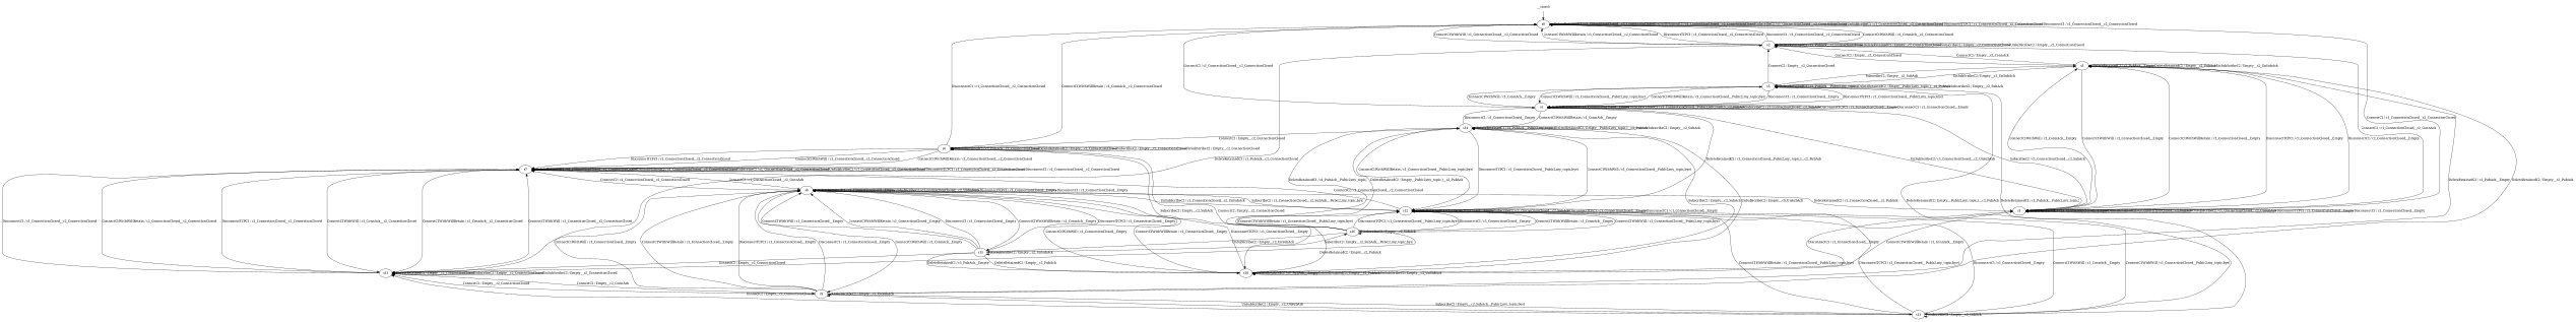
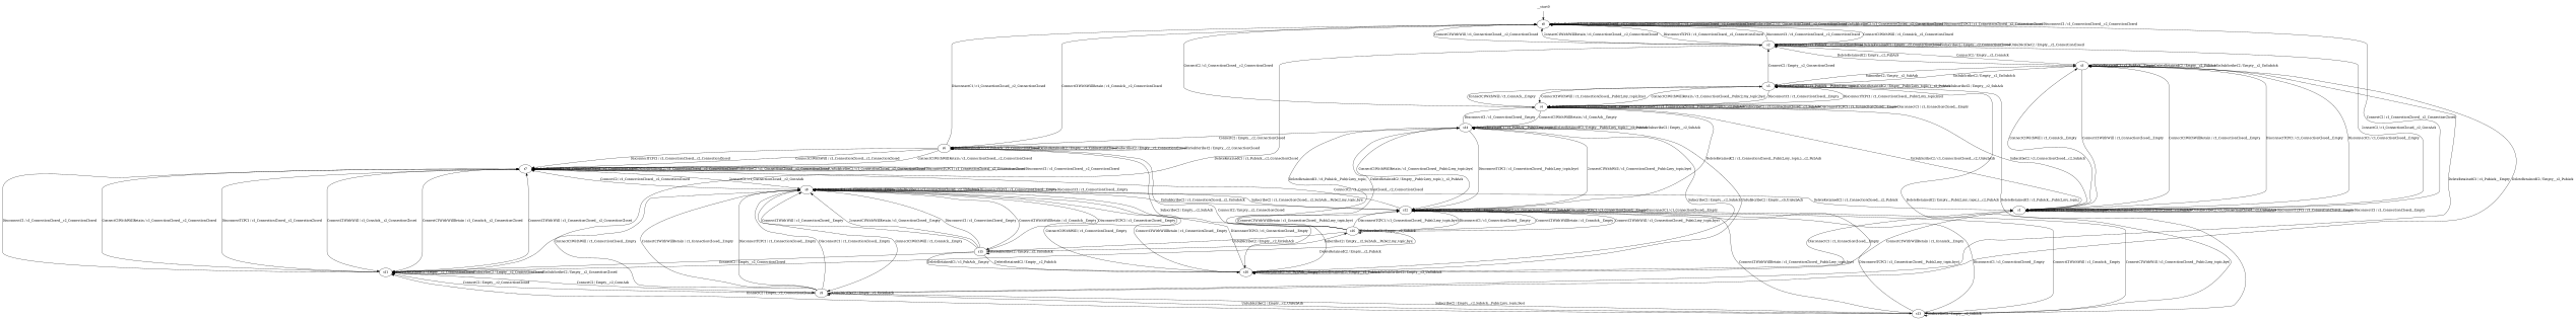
  digraph {
    fontname="Noto Serif"
    node [fontname="Noto Serif"]
    edge [fontname="Noto Serif"]
    n1 [label=s0]
    n2 [label=s2]
    n3 [label=s6]
    n4 [label=s1]
    n5 [label=s3]
    n6 [label=s4]
    n7 [label=s10]
    n8 [label=s7]
    n9 [label=s5]
    n10 [label=s14]
    n11 [label=s8]
    n12 [label=s11]
    n13 [label=s12]
    n14 [label=s9]
    n15 [label=s15]
    n16 [label=s13]
    n17 [label=s16]
    __start0 [shape=none]
    n1 -> n1 [label="DeleteRetainedC1 / c1_ConnectionClosed__c2_ConnectionClosed"]
    n1 -> n1 [label="DeleteRetainedC2 / c1_ConnectionClosed__c2_ConnectionClosed"]
    n1 -> n1 [label="SubscribeC2 / c1_ConnectionClosed__c2_ConnectionClosed"]
    n1 -> n1 [label="UnSubScribeC2 / c1_ConnectionClosed__c2_ConnectionClosed"]
    n1 -> n1 [label="DisconnectTCPC1 / c1_ConnectionClosed__c2_ConnectionClosed"]
    n1 -> n1 [label="DisconnectC1 / c1_ConnectionClosed__c2_ConnectionClosed"]
    n1 -> n2 [label="ConnectC1WithWill / c1_ConnAck__c2_ConnectionClosed"]
    n1 -> n3 [label="ConnectC1WithWillRetain / c1_ConnAck__c2_ConnectionClosed"]
    n2 -> n1 [label="ConnectC1WithWill / c1_ConnectionClosed__c2_ConnectionClosed"]
    n2 -> n1 [label="ConnectC1WithWillRetain / c1_ConnectionClosed__c2_ConnectionClosed"]
    n2 -> n1 [label="DisconnectTCPC1 / c1_ConnectionClosed__c2_ConnectionClosed"]
    n2 -> n1 [label="DisconnectC1 / c1_ConnectionClosed__c2_ConnectionClosed"]
    n2 -> n2 [label="DeleteRetainedC1 / c1_PubAck__c2_ConnectionClosed"]
    n2 -> n2 [label="DeleteRetainedC2 / Empty__c2_ConnectionClosed"]
    n2 -> n2 [label="SubscribeC2 / Empty__c2_ConnectionClosed"]
    n2 -> n2 [label="UnSubScribeC2 / Empty__c2_ConnectionClosed"]
    n2 -> n4 [label="ConnectC2 / c1_ConnectionClosed__c2_ConnAck"]
    n2 -> n5 [label="ConnectC2 / Empty__c2_ConnAck"]
    n3 -> n1 [label="DisconnectC1 / c1_ConnectionClosed__c2_ConnectionClosed"]
    n3 -> n3 [label="DeleteRetainedC1 / c1_PubAck__c2_ConnectionClosed"]
    n3 -> n3 [label="DeleteRetainedC2 / Empty__c2_ConnectionClosed"]
    n3 -> n3 [label="SubscribeC2 / Empty__c2_ConnectionClosed"]
    n3 -> n3 [label="UnSubScribeC2 / Empty__c2_ConnectionClosed"]
    n3 -> n7 [label="SubscribeC2 / Empty__c2_SubAck"]
    n3 -> n8 [label="ConnectC1WithWill / c1_ConnectionClosed__c2_ConnectionClosed"]
    n3 -> n8 [label="ConnectC1WithWillRetain / c1_ConnectionClosed__c2_ConnectionClosed"]
    n3 -> n8 [label="DisconnectTCPC1 / c1_ConnectionClosed__c2_ConnectionClosed"]
    n4 -> n1 [label="ConnectC2 / c1_ConnectionClosed__c2_ConnectionClosed"]
    n4 -> n4 [label="DeleteRetainedC1 / c1_ConnectionClosed__Empty"]
    n4 -> n4 [label="DeleteRetainedC2 / c1_ConnectionClosed__c2_PubAck"]
    n4 -> n4 [label="UnSubScribeC2 / c1_ConnectionClosed__c2_UnSubAck"]
    n4 -> n4 [label="DisconnectTCPC1 / c1_ConnectionClosed__Empty"]
    n4 -> n4 [label="DisconnectC1 / c1_ConnectionClosed__Empty"]
    n4 -> n5 [label="ConnectC1WithWill / c1_ConnAck__Empty"]
    n4 -> n6 [label="SubscribeC2 / c1_ConnectionClosed__c2_SubAck"]
    n4 -> n7 [label="ConnectC1WithWillRetain / c1_ConnAck__Empty"]
-   n5 -> n2 [label="ConnectC2 / Empty__c2_ConnectionClosed"]
+   n5 -> n2 [label="DeleteRetainedC2 / Empty__c2_PubAck"]
    n5 -> n4 [label="ConnectC1WithWill / c1_ConnectionClosed__Empty"]
    n5 -> n4 [label="ConnectC1WithWillRetain / c1_ConnectionClosed__Empty"]
    n5 -> n4 [label="DisconnectTCPC1 / c1_ConnectionClosed__Empty"]
    n5 -> n4 [label="DisconnectC1 / c1_ConnectionClosed__Empty"]
    n5 -> n5 [label="DeleteRetainedC1 / c1_PubAck__Empty"]
    n5 -> n5 [label="DeleteRetainedC2 / Empty__c2_PubAck"]
    n5 -> n5 [label="UnSubScribeC2 / Empty__c2_UnSubAck"]
    n5 -> n9 [label="SubscribeC2 / Empty__c2_SubAck"]
    n6 -> n1 [label="ConnectC2 / c1_ConnectionClosed__c2_ConnectionClosed"]
    n6 -> n4 [label="UnSubScribeC2 / c1_ConnectionClosed__c2_UnSubAck"]
    n6 -> n6 [label="DeleteRetainedC1 / c1_ConnectionClosed__Empty"]
    n6 -> n6 [label="DeleteRetainedC2 / c1_ConnectionClosed__Pub(c2,my_topic,)__c2_PubAck"]
    n6 -> n6 [label="SubscribeC2 / c1_ConnectionClosed__c2_SubAck"]
    n6 -> n6 [label="DisconnectTCPC1 / c1_ConnectionClosed__Empty"]
    n6 -> n6 [label="DisconnectC1 / c1_ConnectionClosed__Empty"]
    n6 -> n9 [label="ConnectC1WithWill / c1_ConnAck__Empty"]
    n6 -> n10 [label="ConnectC1WithWillRetain / c1_ConnAck__Empty"]
    n7 -> n3 [label="ConnectC2 / Empty__c2_ConnectionClosed"]
    n7 -> n4 [label="DisconnectC1 / c1_ConnectionClosed__Empty"]
    n7 -> n7 [label="DeleteRetainedC1 / c1_PubAck__Empty"]
    n7 -> n7 [label="DeleteRetainedC2 / Empty__c2_PubAck"]
    n7 -> n7 [label="UnSubScribeC2 / Empty__c2_UnSubAck"]
    n7 -> n10 [label="SubscribeC2 / Empty__c2_SubAck"]
    n7 -> n11 [label="ConnectC1WithWill / c1_ConnectionClosed__Empty"]
    n7 -> n11 [label="ConnectC1WithWillRetain / c1_ConnectionClosed__Empty"]
    n7 -> n11 [label="DisconnectTCPC1 / c1_ConnectionClosed__Empty"]
    n8 -> n8 [label="DeleteRetainedC1 / c1_ConnectionClosed__c2_ConnectionClosed"]
    n8 -> n8 [label="DeleteRetainedC2 / c1_ConnectionClosed__c2_ConnectionClosed"]
    n8 -> n8 [label="SubscribeC2 / c1_ConnectionClosed__c2_ConnectionClosed"]
    n8 -> n8 [label="UnSubScribeC2 / c1_ConnectionClosed__c2_ConnectionClosed"]
    n8 -> n8 [label="DisconnectTCPC1 / c1_ConnectionClosed__c2_ConnectionClosed"]
    n8 -> n8 [label="DisconnectC1 / c1_ConnectionClosed__c2_ConnectionClosed"]
    n8 -> n11 [label="ConnectC2 / c1_ConnectionClosed__c2_ConnAck"]
    n8 -> n12 [label="ConnectC1WithWill / c1_ConnAck__c2_ConnectionClosed"]
    n8 -> n12 [label="ConnectC1WithWillRetain / c1_ConnAck__c2_ConnectionClosed"]
    n9 -> n2 [label="ConnectC2 / Empty__c2_ConnectionClosed"]
    n9 -> n5 [label="UnSubScribeC2 / Empty__c2_UnSubAck"]
    n9 -> n6 [label="ConnectC1WithWill / c1_ConnectionClosed__Pub(c2,my_topic,bye)"]
    n9 -> n6 [label="ConnectC1WithWillRetain / c1_ConnectionClosed__Pub(c2,my_topic,bye)"]
    n9 -> n6 [label="DisconnectTCPC1 / c1_ConnectionClosed__Pub(c2,my_topic,bye)"]
    n9 -> n6 [label="DisconnectC1 / c1_ConnectionClosed__Empty"]
    n9 -> n9 [label="DeleteRetainedC1 / c1_PubAck__Pub(c2,my_topic,)"]
    n9 -> n9 [label="DeleteRetainedC2 / Empty__Pub(c2,my_topic,)__c2_PubAck"]
    n9 -> n9 [label="SubscribeC2 / Empty__c2_SubAck"]
    n10 -> n3 [label="ConnectC2 / Empty__c2_ConnectionClosed"]
    n10 -> n6 [label="DisconnectC1 / c1_ConnectionClosed__Empty"]
    n10 -> n7 [label="UnSubScribeC2 / Empty__c0_UnSubAck"]
    n10 -> n10 [label="DeleteRetainedC1 / c1_PubAck__Pub(c2,my_topic,)"]
    n10 -> n10 [label="DeleteRetainedC2 / Empty__Pub(c2,my_topic,)__c2_PubAck"]
    n10 -> n10 [label="SubscribeC2 / Empty__c2_SubAck"]
    n10 -> n13 [label="ConnectC1WithWill / c1_ConnectionClosed__Pub(c2,my_topic,bye)"]
    n10 -> n13 [label="ConnectC1WithWillRetain / c1_ConnectionClosed__Pub(c2,my_topic,bye)"]
    n10 -> n13 [label="DisconnectTCPC1 / c1_ConnectionClosed__Pub(c2,my_topic,bye)"]
    n11 -> n4 [label="DeleteRetainedC2 / c1_ConnectionClosed__c2_PubAck"]
    n11 -> n8 [label="ConnectC2 / c1_ConnectionClosed__c2_ConnectionClosed"]
    n11 -> n11 [label="DeleteRetainedC1 / c1_ConnectionClosed__Empty"]
    n11 -> n11 [label="UnSubScribeC2 / c1_ConnectionClosed__c2_UnSubAck"]
    n11 -> n11 [label="DisconnectTCPC1 / c1_ConnectionClosed__Empty"]
    n11 -> n11 [label="DisconnectC1 / c1_ConnectionClosed__Empty"]
    n11 -> n13 [label="SubscribeC2 / c1_ConnectionClosed__c2_SubAck__Pub(c2,my_topic,bye)"]
    n11 -> n14 [label="ConnectC1WithWill / c1_ConnAck__Empty"]
    n11 -> n15 [label="ConnectC1WithWillRetain / c1_ConnAck__Empty"]
    n12 -> n2 [label="DeleteRetainedC1 / c1_PubAck__c2_ConnectionClosed"]
    n12 -> n8 [label="ConnectC1WithWill / c1_ConnectionClosed__c2_ConnectionClosed"]
    n12 -> n8 [label="ConnectC1WithWillRetain / c1_ConnectionClosed__c2_ConnectionClosed"]
    n12 -> n8 [label="DisconnectTCPC1 / c1_ConnectionClosed__c2_ConnectionClosed"]
    n12 -> n8 [label="DisconnectC1 / c1_ConnectionClosed__c2_ConnectionClosed"]
    n12 -> n12 [label="DeleteRetainedC2 / Empty__c2_ConnectionClosed"]
    n12 -> n12 [label="SubscribeC2 / Empty__c2_ConnectionClosed"]
    n12 -> n12 [label="UnSubScribeC2 / Empty__c2_ConnectionClosed"]
    n12 -> n14 [label="ConnectC2 / Empty__c2_ConnAck"]
    n13 -> n6 [label="DeleteRetainedC2 / c1_ConnectionClosed__Pub(c2,my_topic,)__c2_PubAck"]
    n13 -> n8 [label="ConnectC2 / c1_ConnectionClosed__c2_ConnectionClosed"]
    n13 -> n11 [label="UnSubScribeC2 / c1_ConnectionClosed__c2_UnSubAck"]
    n13 -> n13 [label="DeleteRetainedC1 / c1_ConnectionClosed__Empty"]
    n13 -> n13 [label="SubscribeC2 / c1_ConnectionClosed__c2_SubAck"]
    n13 -> n13 [label="DisconnectTCPC1 / c1_ConnectionClosed__Empty"]
    n13 -> n13 [label="DisconnectC1 / c1_ConnectionClosed__Empty"]
    n13 -> n16 [label="ConnectC1WithWill / c1_ConnAck__Empty"]
    n13 -> n17 [label="ConnectC1WithWillRetain / c1_ConnAck__Empty"]
    n14 -> n5 [label="DeleteRetainedC1 / c1_PubAck__Empty"]
    n14 -> n5 [label="DeleteRetainedC2 / Empty__c2_PubAck"]
    n14 -> n11 [label="ConnectC1WithWill / c1_ConnectionClosed__Empty"]
    n14 -> n11 [label="ConnectC1WithWillRetain / c1_ConnectionClosed__Empty"]
    n14 -> n11 [label="DisconnectTCPC1 / c1_ConnectionClosed__Empty"]
    n14 -> n11 [label="DisconnectC1 / c1_ConnectionClosed__Empty"]
    n14 -> n12 [label="ConnectC2 / Empty__c2_ConnectionClosed"]
    n14 -> n14 [label="UnSubScribeC2 / Empty__c2_UnSubAck"]
    n14 -> n16 [label="SubscribeC2 / Empty__c2_SubAck__Pub(c2,my_topic,bye)"]
    n15 -> n7 [label="DeleteRetainedC1 / c1_PubAck__Empty"]
    n15 -> n7 [label="DeleteRetainedC2 / Empty__c2_PubAck"]
    n15 -> n11 [label="ConnectC1WithWill / c1_ConnectionClosed__Empty"]
    n15 -> n11 [label="ConnectC1WithWillRetain / c1_ConnectionClosed__Empty"]
    n15 -> n11 [label="DisconnectTCPC1 / c1_ConnectionClosed__Empty"]
    n15 -> n11 [label="DisconnectC1 / c1_ConnectionClosed__Empty"]
    n15 -> n12 [label="ConnectC2 / Empty__c2_ConnectionClosed"]
    n15 -> n15 [label="UnSubScribeC2 / Empty__c2_UnSubAck"]
    n15 -> n17 [label="SubscribeC2 / Empty__c2_SubAck__Pub(c2,my_topic,bye)"]
    n16 -> n9 [label="DeleteRetainedC1 / c1_PubAck__Pub(c2,my_topic,)"]
    n16 -> n9 [label="DeleteRetainedC2 / Empty__Pub(c2,my_topic,)__c2_PubAck"]
    n16 -> n12 [label="ConnectC2 / Empty__c2_ConnectionClosed"]
    n16 -> n13 [label="ConnectC1WithWill / c1_ConnectionClosed__Pub(c2,my_topic,bye)"]
    n16 -> n13 [label="ConnectC1WithWillRetain / c1_ConnectionClosed__Pub(c2,my_topic,bye)"]
    n16 -> n13 [label="DisconnectTCPC1 / c1_ConnectionClosed__Pub(c2,my_topic,bye)"]
    n16 -> n13 [label="DisconnectC1 / c1_ConnectionClosed__Empty"]
    n16 -> n14 [label="UnSubScribeC2 / Empty__c2_UnSubAck"]
    n16 -> n16 [label="SubscribeC2 / Empty__c2_SubAck"]
    n17 -> n10 [label="DeleteRetainedC1 / c1_PubAck__Pub(c2,my_topic,)"]
    n17 -> n10 [label="DeleteRetainedC2 / Empty__Pub(c2,my_topic,)__c2_PubAck"]
    n17 -> n12 [label="DeleteRetainedC2 / Empty__c2_PubAck"]
    n17 -> n13 [label="ConnectC1WithWill / c1_ConnectionClosed__Pub(c2,my_topic,bye)"]
    n17 -> n13 [label="ConnectC1WithWillRetain / c1_ConnectionClosed__Pub(c2,my_topic,bye)"]
    n17 -> n13 [label="DisconnectTCPC1 / c1_ConnectionClosed__Pub(c2,my_topic,bye)"]
    n17 -> n13 [label="DisconnectC1 / c1_ConnectionClosed__Empty"]
    n17 -> n15 [label="UnSubScribeC2 / Empty__c2_UnSubAck"]
    n17 -> n17 [label="SubscribeC2 / Empty__c2_SubAck"]
    __start0 -> n1
  }
